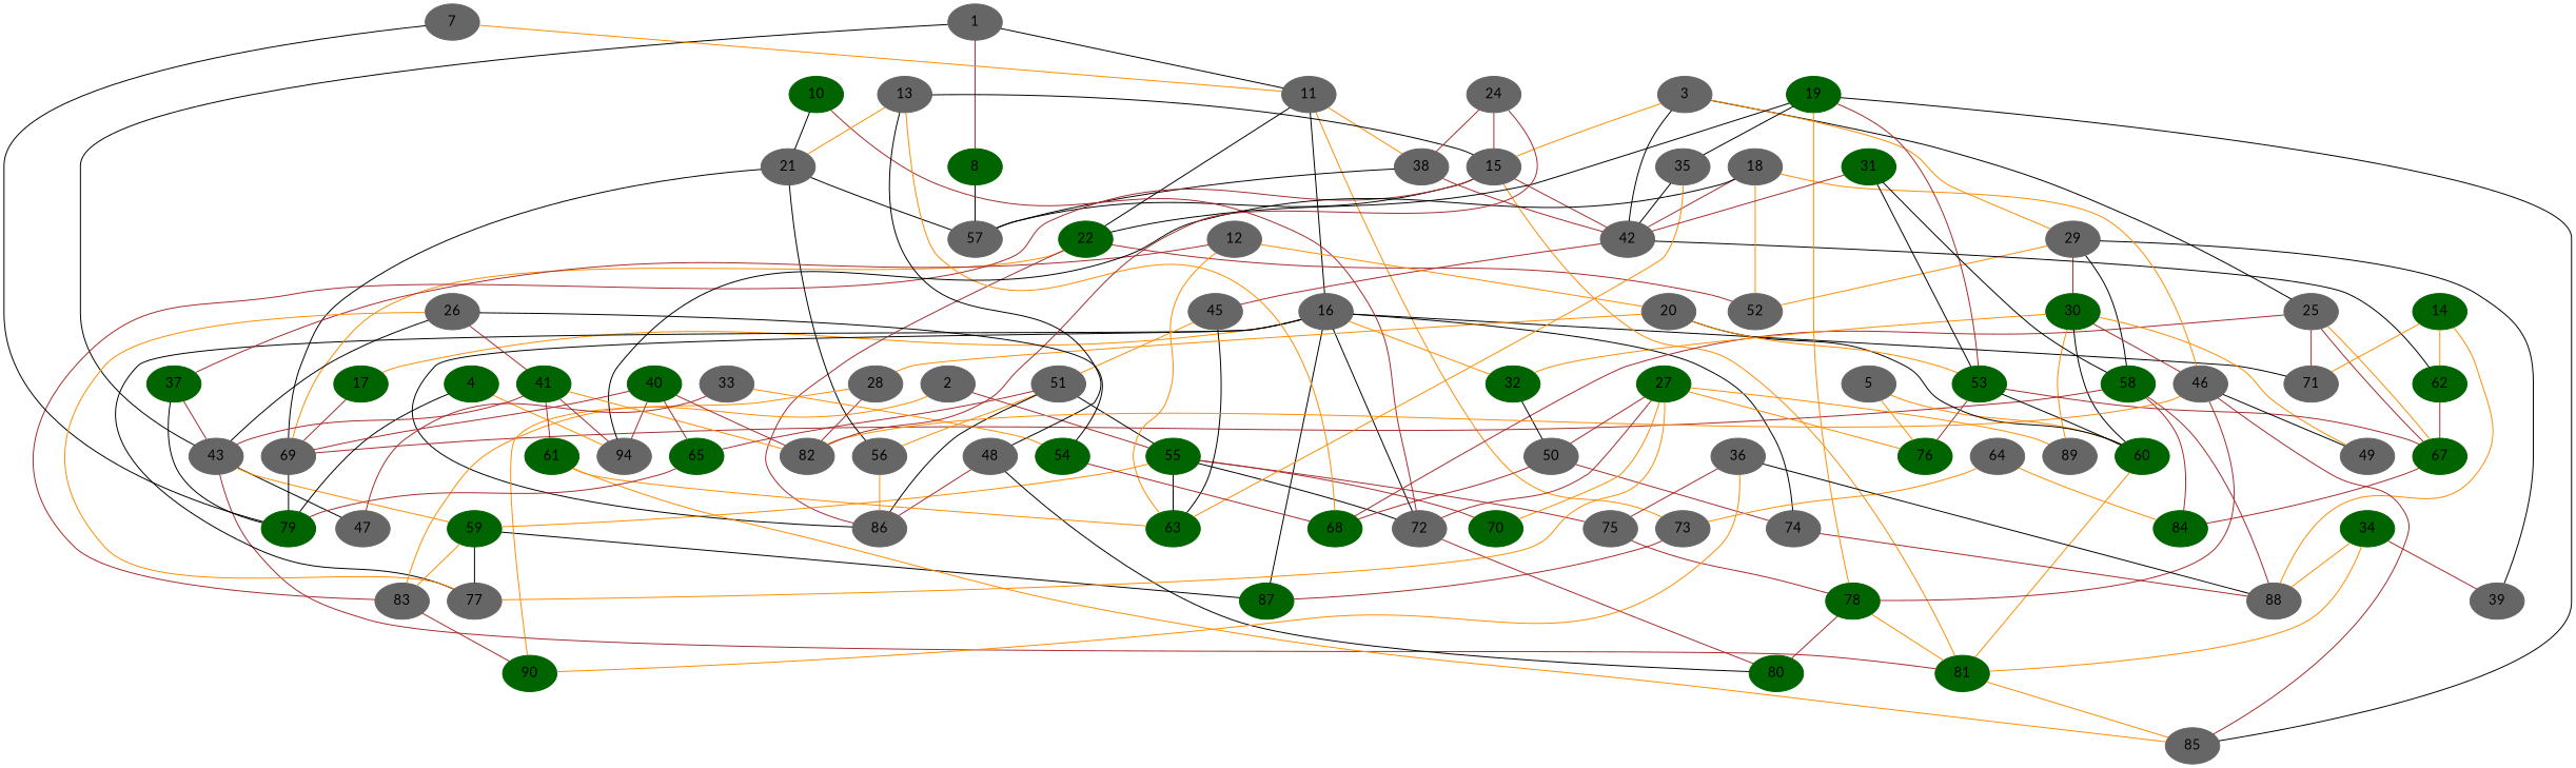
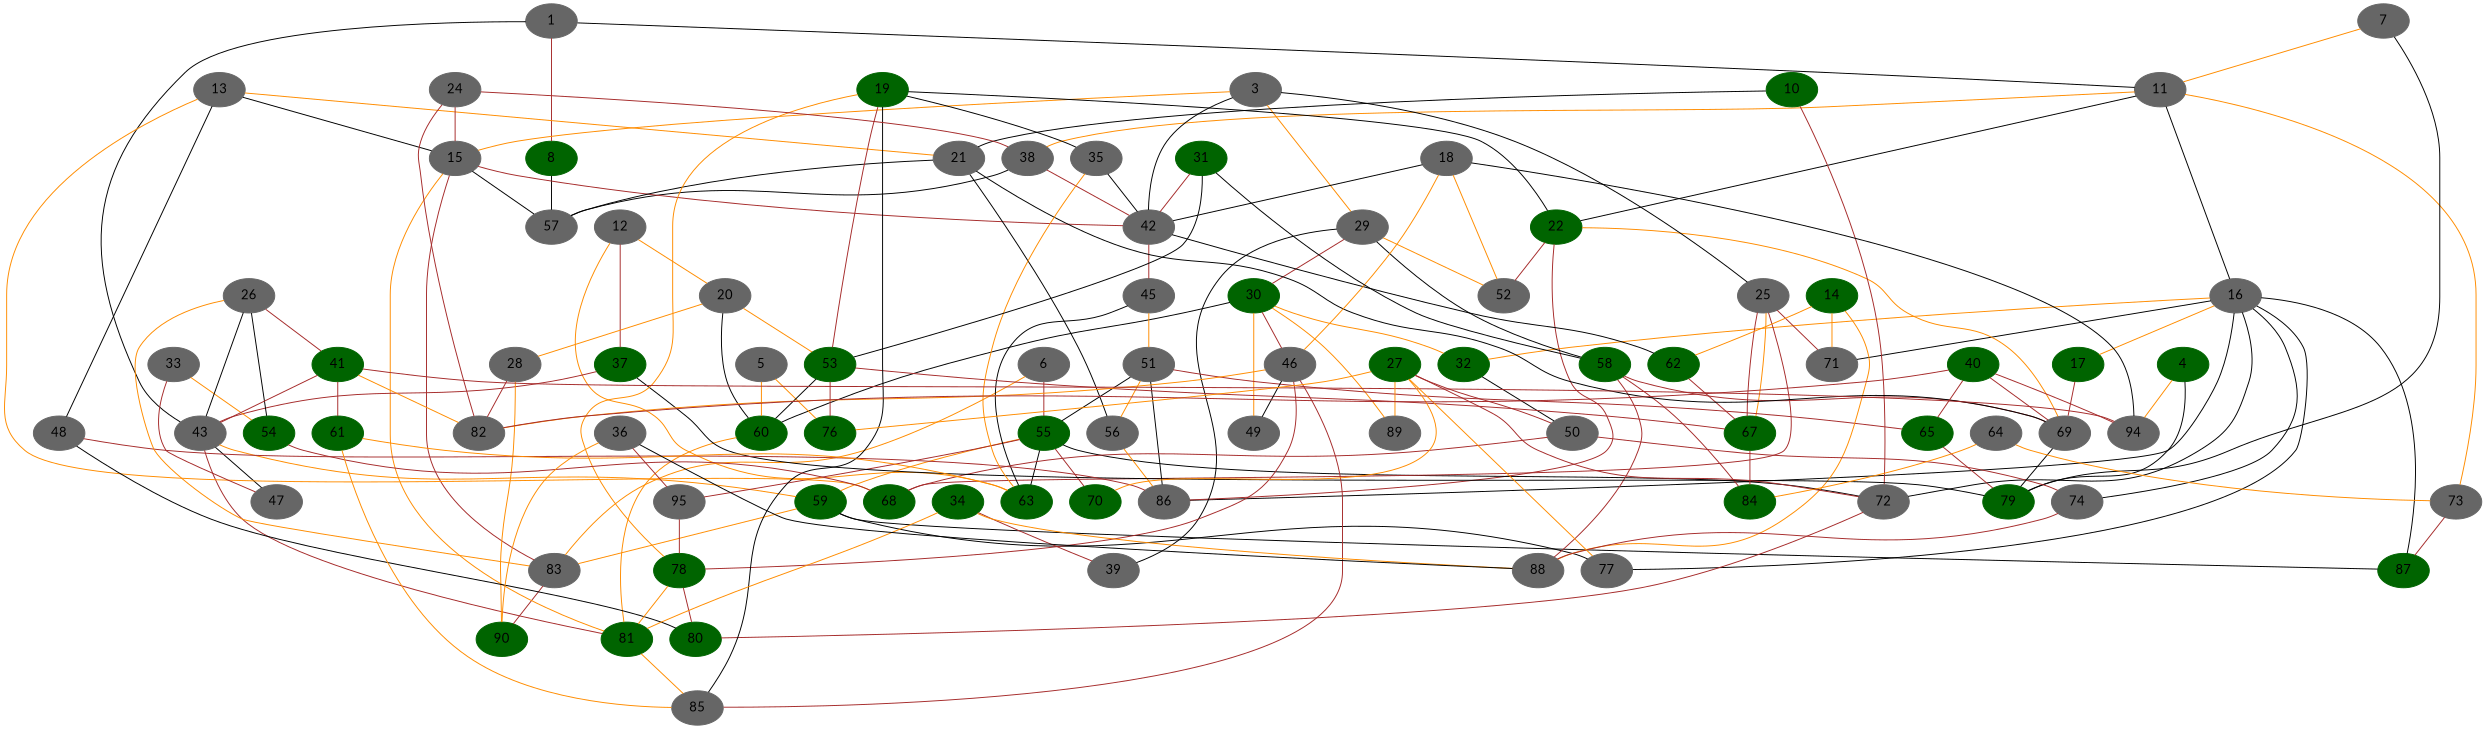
  graph {
    fontname=Lato
    node [color=gray40 fontname=Lato style=filled]
    edge [color=brown fontname=Lato]
    8 [color=darkgreen]
    1
    11
    43
    57
    73
    16
    22 [color=darkgreen]
    38
    81 [color=darkgreen]
    47
    59 [color=darkgreen]
    55 [color=darkgreen]
-   2
+   2 [label=6]
    83
    63 [color=darkgreen]
    72
    70 [color=darkgreen]
-   75
+   75 [label=95]
    90 [color=darkgreen]
    3
    15
    25
    29
    42
    68 [color=darkgreen]
    71
    67 [color=darkgreen]
    52
    30 [color=darkgreen]
    39
    58 [color=darkgreen]
    45
    62 [color=darkgreen]
    51
    4 [color=darkgreen]
    n37 [label=94]
    79 [color=darkgreen]
    60 [color=darkgreen]
    5
    76 [color=darkgreen]
    14 [color=darkgreen]
    88
    87 [color=darkgreen]
    7
    50
    74
    10 [color=darkgreen]
    21
    69
    56
    80 [color=darkgreen]
    17 [color=darkgreen]
    32 [color=darkgreen]
    77
    86
    12
    20
    37 [color=darkgreen]
    53 [color=darkgreen]
    28
    13
    48
    85
    18
    46
    78 [color=darkgreen]
    82
    49
    19 [color=darkgreen]
    35
    33
    54 [color=darkgreen]
    24
    84 [color=darkgreen]
    26
    41 [color=darkgreen]
    61 [color=darkgreen]
    27 [color=darkgreen]
    89
    31 [color=darkgreen]
    34 [color=darkgreen]
    36
    40 [color=darkgreen]
    65 [color=darkgreen]
    64
    8 -- 57 [color=black]
    1 -- 8
    1 -- 11 [color=black]
    1 -- 43 [color=black]
    11 -- 73 [color=darkorange]
    11 -- 16 [color=black]
    11 -- 22 [color=black]
    11 -- 38 [color=darkorange]
    43 -- 81
    43 -- 47 [color=black]
    43 -- 59 [color=darkorange]
    73 -- 87
    16 -- 72 [color=black]
    16 -- 71 [color=black]
    16 -- 87 [color=black]
    16 -- 74 [color=black]
    16 -- 17 [color=darkorange]
    16 -- 32 [color=darkorange]
    16 -- 77 [color=black]
    16 -- 86 [color=black]
    22 -- 52
    22 -- 69 [color=darkorange]
    22 -- 86
    38 -- 57 [color=black]
    38 -- 42
    81 -- 85 [color=darkorange]
    59 -- 83 [color=darkorange]
    59 -- 87 [color=black]
    59 -- 77 [color=black]
    55 -- 59 [color=darkorange]
    55 -- 63 [color=black]
    55 -- 72 [color=black]
    55 -- 70
    55 -- 75
    2 -- 55
    2 -- 83 [color=darkorange]
    83 -- 90
    72 -- 80
    75 -- 78
    3 -- 15 [color=darkorange]
    3 -- 25 [color=black]
    3 -- 29 [color=darkorange]
    3 -- 42 [color=black]
    15 -- 57 [color=black]
    15 -- 81 [color=darkorange]
    15 -- 83
    15 -- 42
    25 -- 68
    25 -- 71
    25 -- 67
    25 -- 67 [color=darkorange]
    29 -- 52 [color=darkorange]
    29 -- 30
    29 -- 39 [color=black]
    29 -- 58 [color=black]
    42 -- 45
    42 -- 62 [color=black]
    67 -- 84
    30 -- 60 [color=black]
    30 -- 32 [color=darkorange]
    30 -- 46
    30 -- 49 [color=darkorange]
    30 -- 89 [color=darkorange]
    58 -- 88
    58 -- 69
    58 -- 84
    45 -- 63 [color=black]
    45 -- 51 [color=darkorange]
    62 -- 67
    51 -- 55 [color=black]
    51 -- 56 [color=darkorange]
    51 -- 86 [color=black]
    51 -- 65
    4 -- n37 [color=darkorange]
    4 -- 79 [color=black]
    60 -- 81 [color=darkorange]
    5 -- 60 [color=darkorange]
    5 -- 76 [color=darkorange]
    14 -- 71 [color=darkorange]
    14 -- 62 [color=darkorange]
    14 -- 88 [color=darkorange]
    7 -- 11 [color=darkorange]
    7 -- 79 [color=black]
    50 -- 68
    50 -- 74
    74 -- 88
    10 -- 72
    10 -- 21 [color=black]
    21 -- 57 [color=black]
    21 -- 69 [color=black]
    21 -- 56 [color=black]
    69 -- 79 [color=black]
    56 -- 86 [color=darkorange]
    17 -- 69
    32 -- 50 [color=black]
    12 -- 63 [color=darkorange]
    12 -- 20 [color=darkorange]
    12 -- 37
    20 -- 60 [color=black]
    20 -- 53 [color=darkorange]
    20 -- 28 [color=darkorange]
    37 -- 43
    37 -- 79 [color=black]
    53 -- 67
    53 -- 60 [color=black]
    53 -- 76
    28 -- 90 [color=darkorange]
    28 -- 82
    13 -- 15 [color=black]
    13 -- 68 [color=darkorange]
    13 -- 21 [color=darkorange]
    13 -- 48 [color=black]
    48 -- 80 [color=black]
    48 -- 86
-   18 -- 42
+   18 -- 42 [color=black]
    18 -- 52 [color=darkorange]
    18 -- n37 [color=black]
    18 -- 46 [color=darkorange]
    46 -- 85
    46 -- 78
    46 -- 82 [color=darkorange]
    46 -- 49 [color=black]
    78 -- 81 [color=darkorange]
    78 -- 80
    19 -- 22 [color=black]
    19 -- 53
    19 -- 85 [color=black]
    19 -- 78 [color=darkorange]
    19 -- 35 [color=black]
    35 -- 63 [color=darkorange]
    35 -- 42 [color=black]
    33 -- 47
    33 -- 54 [color=darkorange]
    54 -- 68
    24 -- 38
    24 -- 15
    24 -- 82
    26 -- 43 [color=black]
-   26 -- 77 [color=darkorange]
+   26 -- 83 [color=darkorange]
    26 -- 54 [color=black]
    26 -- 41
    41 -- 43
    41 -- n37
    41 -- 82 [color=darkorange]
    41 -- 61
    61 -- 63 [color=darkorange]
    61 -- 85 [color=darkorange]
    27 -- 72
    27 -- 70 [color=darkorange]
    27 -- 76 [color=darkorange]
    27 -- 50
    27 -- 77 [color=darkorange]
    27 -- 89 [color=darkorange]
    31 -- 42
    31 -- 58 [color=black]
    31 -- 53 [color=black]
    34 -- 81 [color=darkorange]
    34 -- 39
    34 -- 88 [color=darkorange]
    36 -- 75
    36 -- 90 [color=darkorange]
    36 -- 88 [color=black]
    40 -- n37
    40 -- 69
    40 -- 82
    40 -- 65
    65 -- 79
    64 -- 73 [color=darkorange]
    64 -- 84 [color=darkorange]
  }
